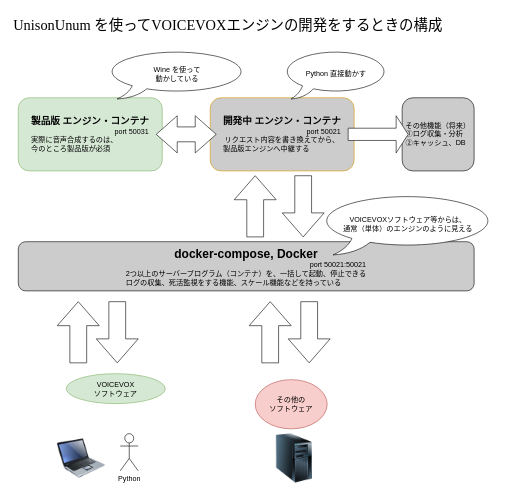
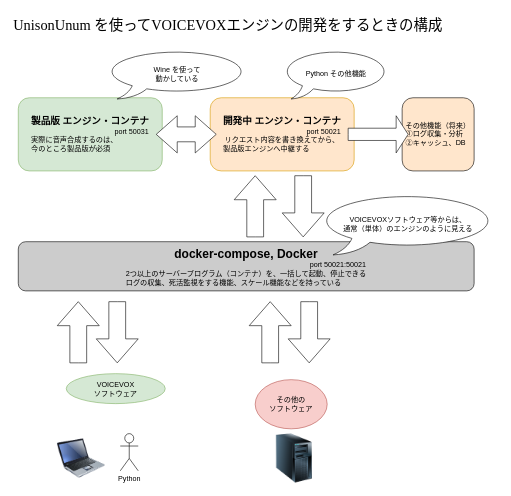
  <mxCell id="0" />
  <mxCell id="1" parent="0" />
  <mxCell id="2" value="&lt;b&gt;&lt;font style=&quot;font-size: 16px&quot;&gt;製品版 エンジン・コンテナ&lt;/font&gt;&lt;/b&gt;&lt;br&gt;&lt;div style=&quot;text-align: right&quot;&gt;&lt;span&gt;port 50031&lt;/span&gt;&lt;/div&gt;&lt;div style=&quot;text-align: left&quot;&gt;&lt;span&gt;実際に音声合成するのは、&lt;/span&gt;&lt;/div&gt;&lt;div style=&quot;text-align: left&quot;&gt;&lt;span&gt;今のところ製品版が必須&lt;/span&gt;&lt;/div&gt;" style="rounded=1;whiteSpace=wrap;html=1;fillColor=#d5e8d4;strokeColor=#82b366;" vertex="1" parent="1"><mxGeometry x="30" y="162" width="240" height="122" as="geometry" /></mxCell>
- <mxCell id="3" value="&lt;b&gt;&lt;font style=&quot;font-size: 16px&quot;&gt;開発中 エンジン・コンテナ&lt;/font&gt;&lt;/b&gt;&lt;br&gt;&lt;div style=&quot;text-align: right&quot;&gt;&lt;span&gt;port 50021&lt;/span&gt;&lt;/div&gt;リクエスト内容を書き換えてから、&lt;br&gt;&lt;div style=&quot;text-align: left&quot;&gt;&lt;span&gt;製品版エンジンへ中継する&lt;/span&gt;&lt;/div&gt;" style="rounded=1;whiteSpace=wrap;html=1;fillColor=#cccccc;strokeColor=#d79b00;" vertex="1" parent="1"><mxGeometry x="350" y="162" width="240" height="122" as="geometry" /></mxCell>
- <mxCell id="4" value="その他機能（将来）&lt;br&gt;&lt;div style=&quot;text-align: left&quot;&gt;&lt;span&gt;①ログ収集・分析&lt;/span&gt;&lt;/div&gt;&lt;div style=&quot;text-align: left&quot;&gt;&lt;span&gt;②キャッシュ、DB&lt;/span&gt;&lt;/div&gt;" style="rounded=1;whiteSpace=wrap;html=1;fillColor=#CCCCCC;" vertex="1" parent="1"><mxGeometry x="670" y="162" width="120" height="122" as="geometry" /></mxCell>
+ <mxCell id="3" value="&lt;b&gt;&lt;font style=&quot;font-size: 16px&quot;&gt;開発中 エンジン・コンテナ&lt;/font&gt;&lt;/b&gt;&lt;br&gt;&lt;div style=&quot;text-align: right&quot;&gt;&lt;span&gt;port 50021&lt;/span&gt;&lt;/div&gt;リクエスト内容を書き換えてから、&lt;br&gt;&lt;div style=&quot;text-align: left&quot;&gt;&lt;span&gt;製品版エンジンへ中継する&lt;/span&gt;&lt;/div&gt;" style="rounded=1;whiteSpace=wrap;html=1;fillColor=#ffe6cc;strokeColor=#d79b00;" vertex="1" parent="1"><mxGeometry x="350" y="162" width="240" height="122" as="geometry" /></mxCell>
+ <mxCell id="4" value="その他機能（将来）&lt;br&gt;&lt;div style=&quot;text-align: left&quot;&gt;&lt;span&gt;①ログ収集・分析&lt;/span&gt;&lt;/div&gt;&lt;div style=&quot;text-align: left&quot;&gt;&lt;span&gt;②キャッシュ、DB&lt;/span&gt;&lt;/div&gt;" style="rounded=1;whiteSpace=wrap;html=1;fillColor=#ffe6cc;" vertex="1" parent="1"><mxGeometry x="670" y="162" width="120" height="122" as="geometry" /></mxCell>
  <mxCell id="5" value="&lt;font style=&quot;font-size: 20px&quot;&gt;&lt;b&gt;docker-compose, Docker&lt;/b&gt;&lt;/font&gt;&lt;br&gt;&lt;div style=&quot;text-align: right&quot;&gt;&lt;span&gt;port 50021:50021&lt;/span&gt;&lt;/div&gt;&lt;div style=&quot;text-align: left&quot;&gt;&lt;span&gt;2つ以上のサーバープログラム（コンテナ）を、一括して起動、停止できる&lt;/span&gt;&lt;/div&gt;&lt;div style=&quot;text-align: left&quot;&gt;&lt;span style=&quot;background-color: rgb(204 , 204 , 204)&quot;&gt;ログの収集、死活監視をする機能、スケール機能などを持っている&lt;/span&gt;&lt;/div&gt;" style="rounded=1;whiteSpace=wrap;html=1;fillColor=#cccccc;" vertex="1" parent="1"><mxGeometry x="30" y="402" width="760" height="82" as="geometry" /></mxCell>
  <mxCell id="6" value="" style="image;html=1;image=img/lib/clip_art/computers/Laptop_128x128.png" vertex="1" parent="1"><mxGeometry x="95" y="722" width="80" height="82" as="geometry" /></mxCell>
  <mxCell id="7" value="" style="image;html=1;image=img/lib/clip_art/computers/Server_Tower_128x128.png" vertex="1" parent="1"><mxGeometry x="450" y="722" width="80" height="82" as="geometry" /></mxCell>
  <mxCell id="8" value="Python" style="shape=umlActor;verticalLabelPosition=bottom;verticalAlign=top;html=1;outlineConnect=0;" vertex="1" parent="1"><mxGeometry x="200" y="722" width="30" height="62" as="geometry" /></mxCell>
  <mxCell id="9" value="VOICEVOX&lt;br&gt;ソフトウェア" style="ellipse;whiteSpace=wrap;html=1;fillColor=#d5e8d4;strokeColor=#82b366;" vertex="1" parent="1"><mxGeometry x="110" y="622" width="165" height="50" as="geometry" /></mxCell>
  <mxCell id="10" value="その他の&lt;br&gt;ソフトウェア" style="ellipse;whiteSpace=wrap;html=1;fillColor=#f8cecc;strokeColor=#b85450;" vertex="1" parent="1"><mxGeometry x="425" y="632" width="120" height="82" as="geometry" /></mxCell>
  <mxCell id="11" value="" style="html=1;shadow=0;dashed=0;align=center;verticalAlign=middle;shape=mxgraph.arrows2.arrow;dy=0.6;dx=40;direction=north;notch=0;" vertex="1" parent="1"><mxGeometry x="415" y="502" width="70" height="102" as="geometry" /></mxCell>
  <mxCell id="12" value="" style="html=1;shadow=0;dashed=0;align=center;verticalAlign=middle;shape=mxgraph.arrows2.arrow;dy=0.6;dx=40;direction=north;notch=0;" vertex="1" parent="1"><mxGeometry x="95" y="502" width="70" height="102" as="geometry" /></mxCell>
  <mxCell id="13" value="" style="html=1;shadow=0;dashed=0;align=center;verticalAlign=middle;shape=mxgraph.arrows2.arrow;dy=0.6;dx=40;direction=north;notch=0;" vertex="1" parent="1"><mxGeometry x="390" y="292" width="70" height="102" as="geometry" /></mxCell>
  <mxCell id="14" value="" style="html=1;shadow=0;dashed=0;align=center;verticalAlign=middle;shape=mxgraph.arrows2.arrow;dy=0.6;dx=40;direction=south;notch=0;" vertex="1" parent="1"><mxGeometry x="470" y="292" width="70" height="102" as="geometry" /></mxCell>
  <mxCell id="15" value="" style="html=1;shadow=0;dashed=0;align=center;verticalAlign=middle;shape=mxgraph.arrows2.arrow;dy=0.6;dx=40;direction=south;notch=0;" vertex="1" parent="1"><mxGeometry x="160" y="502" width="70" height="102" as="geometry" /></mxCell>
  <mxCell id="16" value="" style="html=1;shadow=0;dashed=0;align=center;verticalAlign=middle;shape=mxgraph.arrows2.arrow;dy=0.6;dx=40;direction=south;notch=0;" vertex="1" parent="1"><mxGeometry x="480" y="502" width="70" height="102" as="geometry" /></mxCell>
  <mxCell id="17" value="" style="html=1;shadow=0;dashed=0;align=center;verticalAlign=middle;shape=mxgraph.arrows2.arrow;dy=0.67;dx=20;notch=0;" vertex="1" parent="1"><mxGeometry x="580" y="192" width="100" height="62" as="geometry" /></mxCell>
  <mxCell id="18" value="" style="html=1;shadow=0;dashed=0;align=center;verticalAlign=middle;shape=mxgraph.arrows2.twoWayArrow;dy=0.6;dx=35;" vertex="1" parent="1"><mxGeometry x="260" y="192" width="100" height="62" as="geometry" /></mxCell>
  <mxCell id="19" value="VOICEVOXソフトウェア等からは、&lt;br&gt;通常（単体）のエンジンのように見える" style="whiteSpace=wrap;html=1;shape=mxgraph.basic.oval_callout" vertex="1" parent="1"><mxGeometry x="530" y="322" width="300" height="102" as="geometry" /></mxCell>
  <mxCell id="20" value="Wine を使って&lt;br&gt;動かしている" style="whiteSpace=wrap;html=1;shape=mxgraph.basic.oval_callout" vertex="1" parent="1"><mxGeometry x="175" y="82" width="240" height="82" as="geometry" /></mxCell>
- <mxCell id="21" value="Python 直接動かす" style="whiteSpace=wrap;html=1;shape=mxgraph.basic.oval_callout" vertex="1" parent="1"><mxGeometry x="470" y="82" width="180" height="82" as="geometry" /></mxCell>
+ <mxCell id="21" value="Python その他機能" style="whiteSpace=wrap;html=1;shape=mxgraph.basic.oval_callout" vertex="1" parent="1"><mxGeometry x="470" y="82" width="180" height="82" as="geometry" /></mxCell>
  <mxCell id="22" value="&lt;font style=&quot;font-size: 24px&quot; face=&quot;Times New Roman&quot;&gt;UnisonUnum を使ってVOICEVOXエンジンの開発をするときの構成&lt;/font&gt;" style="text;whiteSpace=wrap;html=1;" vertex="1" parent="1"><mxGeometry x="20" y="20" width="760" height="30" as="geometry" /></mxCell>
